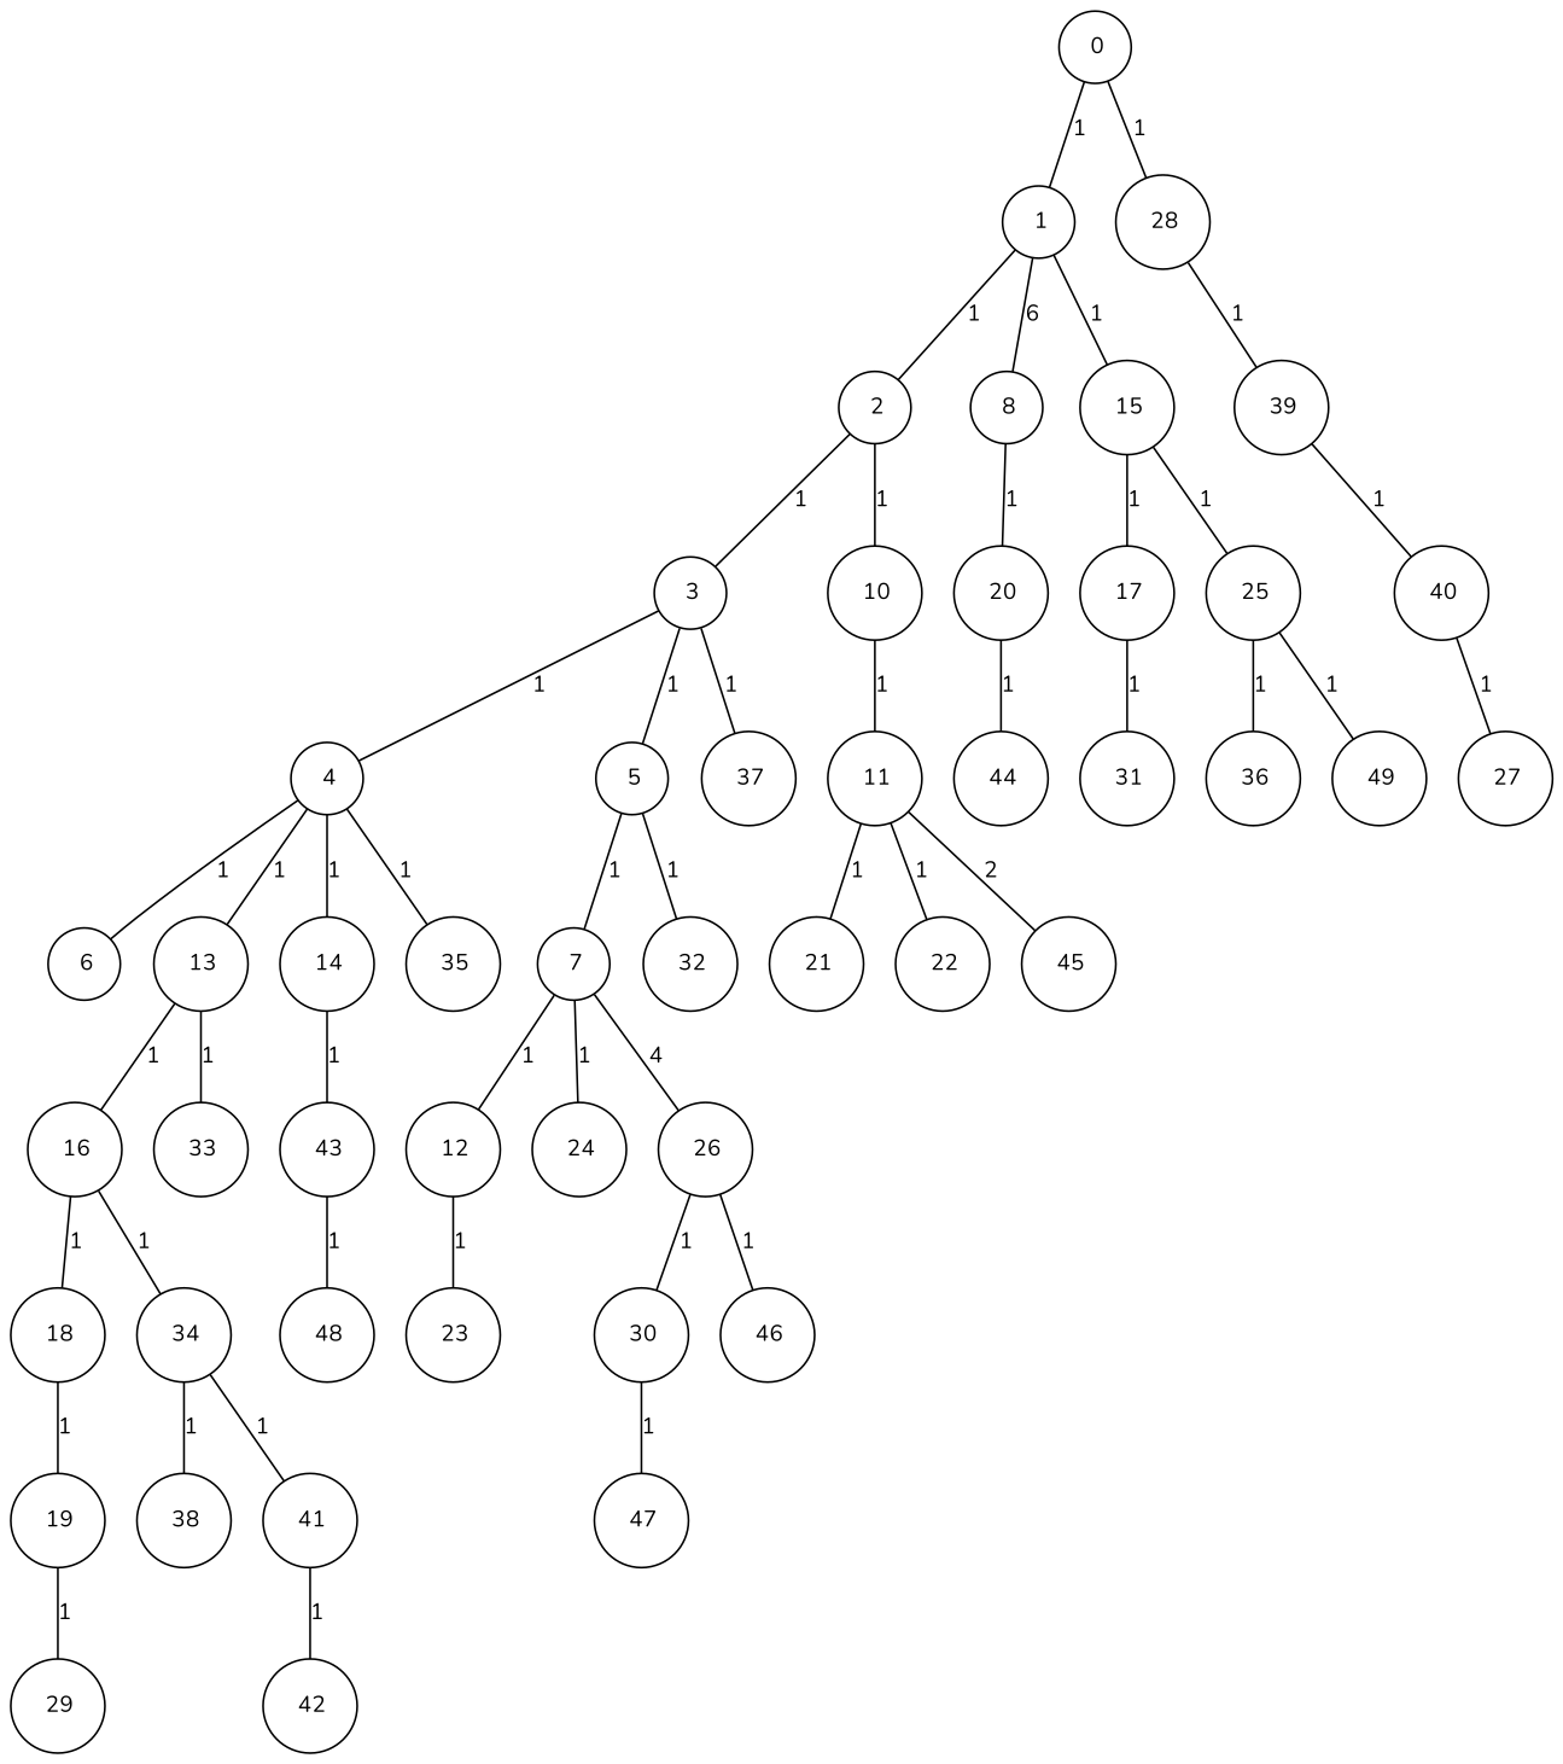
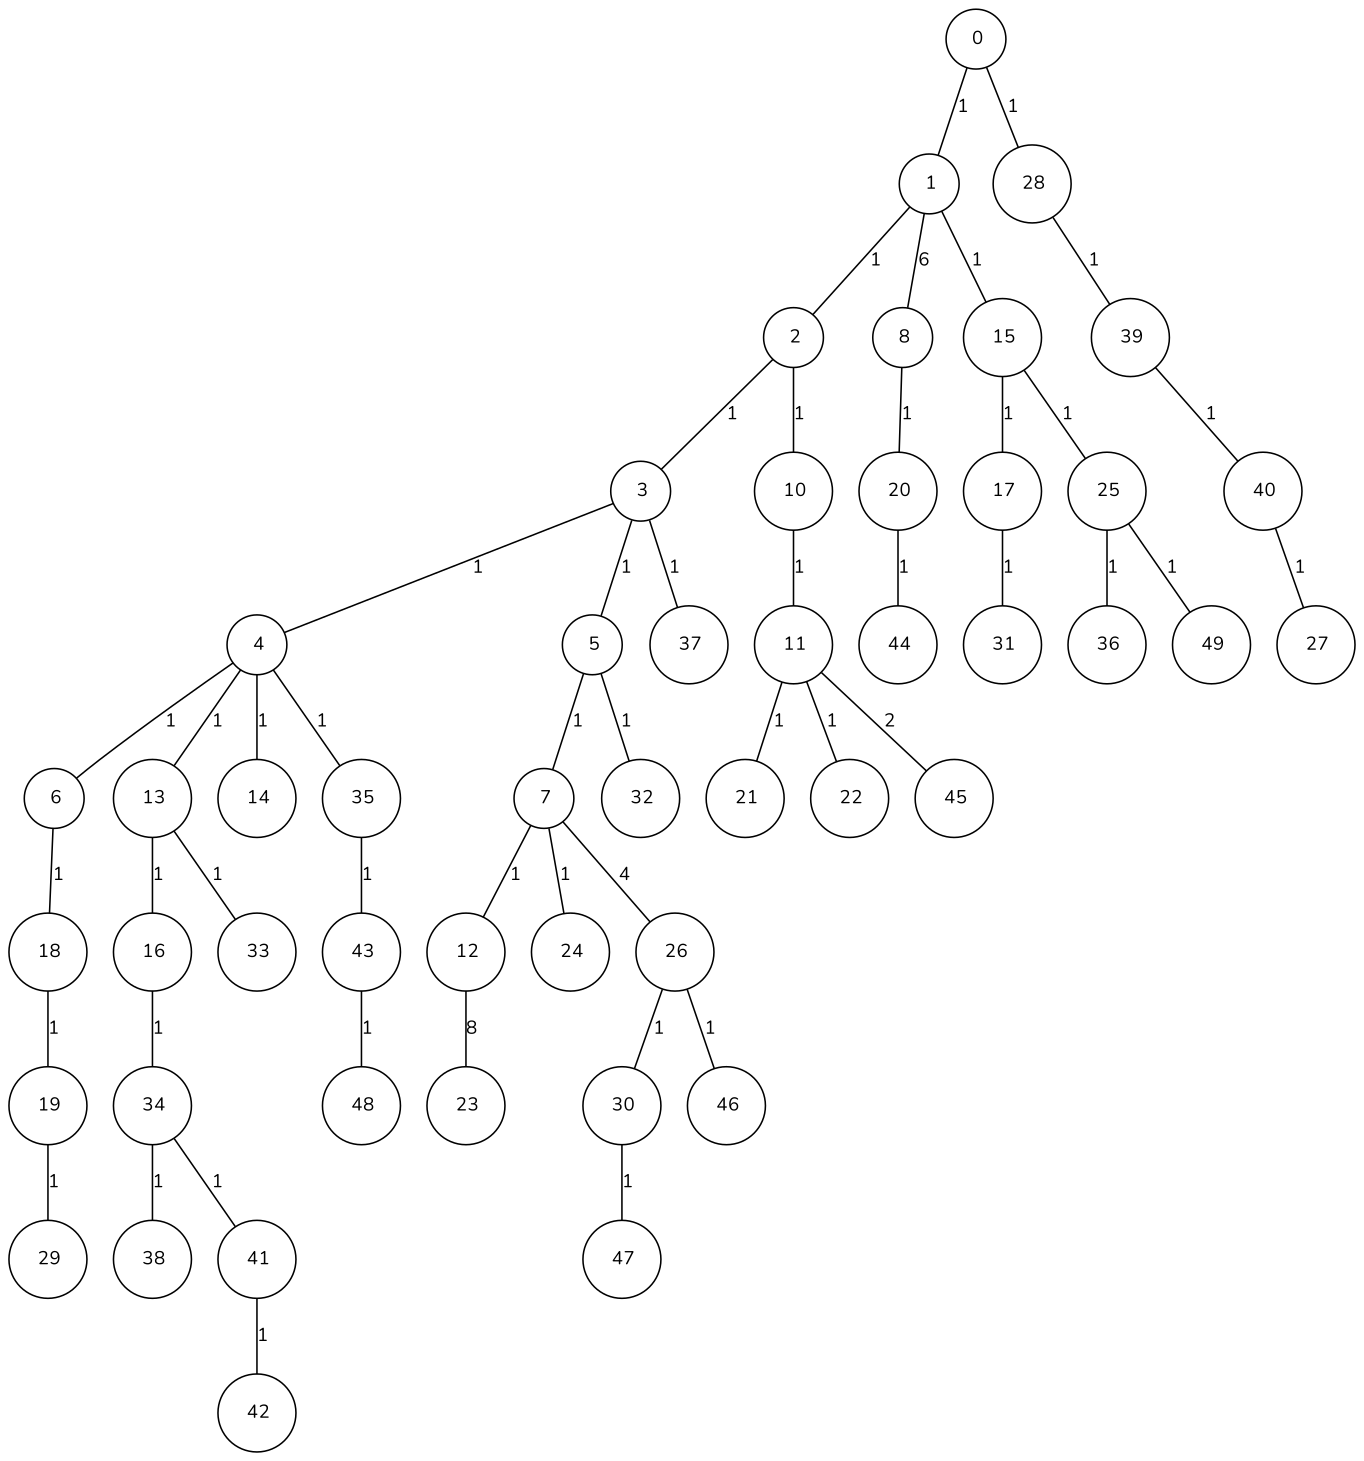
  graph {
    fixedsize="true;"
    fontname=Nunito
    node [color=black fontname=Nunito fontsize=12 hight=.12 shape=circle]
    edge [fontname=Nunito fontsize=12]
    n1 [label=" 0" width=.12]
    n2 [label=" 1" width=.12]
    n3 [label=" 28" width=.12]
    n4 [label=" 2" width=.12]
    n5 [label=" 8" width=.12]
    n6 [label=" 15" width=.12]
    n7 [label=" 39" width=.12]
    n8 [label=" 3" width=.12]
    n9 [label=" 10" width=.12]
    n10 [label=" 20" width=.12]
    n11 [label=" 17" width=.12]
    n12 [label=" 25" width=.12]
    n13 [label=" 4" width=.12]
    n14 [label=" 5" width=.12]
    n15 [label=" 37" width=.12]
    n16 [label=" 11" width=.12]
    n17 [label=" 6" width=.12]
    n18 [label=" 13" width=.12]
    n19 [label=" 14" width=.12]
    n20 [label=" 35" width=.12]
    n21 [label=" 7" width=.12]
    n22 [label=" 32" width=.12]
    n23 [label=" 16" width=.12]
    n24 [label=" 33" width=.12]
    n25 [label=" 43" width=.12]
    n26 [label=" 12" width=.12]
    n27 [label=" 24" width=.12]
    n28 [label=" 26" width=.12]
    n29 [label=" 23" width=.12]
    n30 [label=" 30" width=.12]
    n31 [label=" 46" width=.12]
    n32 [label=" 44" width=.12]
    n33 [label=" 21" width=.12]
    n34 [label=" 22" width=.12]
    n35 [label=" 45" width=.12]
    n36 [label=" 18" width=.12]
    n37 [label=" 34" width=.12]
    n38 [label=" 48" width=.12]
    n39 [label=" 31" width=.12]
    n40 [label=" 36" width=.12]
    n41 [label=" 49" width=.12]
    n42 [label=" 19" width=.12]
    n43 [label=" 38" width=.12]
    n44 [label=" 41" width=.12]
    n45 [label=" 29" width=.12]
    n46 [label=" 27" width=.12]
    n47 [label=" 47" width=.12]
    n48 [label=" 40" width=.12]
    n49 [label=" 42" width=.12]
    n1 -- n2 [label=1]
    n1 -- n3 [label=1]
    n2 -- n4 [label=1]
    n2 -- n5 [label=6]
    n2 -- n6 [label=1]
    n3 -- n7 [label=1]
    n4 -- n8 [label=1]
    n4 -- n9 [label=1]
    n5 -- n10 [label=1]
    n6 -- n11 [label=1]
    n6 -- n12 [label=1]
    n7 -- n48 [label=1]
    n8 -- n13 [label=1]
    n8 -- n14 [label=1]
    n8 -- n15 [label=1]
    n9 -- n16 [label=1]
    n10 -- n32 [label=1]
    n11 -- n39 [label=1]
    n12 -- n40 [label=1]
    n12 -- n41 [label=1]
    n13 -- n17 [label=1]
    n13 -- n18 [label=1]
    n13 -- n19 [label=1]
    n13 -- n20 [label=1]
    n14 -- n21 [label=1]
    n14 -- n22 [label=1]
    n16 -- n33 [label=1]
    n16 -- n34 [label=1]
    n16 -- n35 [label=2]
    n18 -- n23 [label=1]
    n18 -- n24 [label=1]
-   n19 -- n25 [label=1]
+   n20 -- n25 [label=1]
    n21 -- n26 [label=1]
    n21 -- n27 [label=1]
    n21 -- n28 [label=4]
-   n23 -- n36 [label=1]
+   n17 -- n36 [label=1]
    n23 -- n37 [label=1]
    n25 -- n38 [label=1]
-   n26 -- n29 [label=1]
+   n26 -- n29 [label=8]
    n28 -- n30 [label=1]
    n28 -- n31 [label=1]
    n30 -- n47 [label=1]
    n36 -- n42 [label=1]
    n37 -- n43 [label=1]
    n37 -- n44 [label=1]
    n42 -- n45 [label=1]
    n44 -- n49 [label=1]
    n48 -- n46 [label=1]
  }
